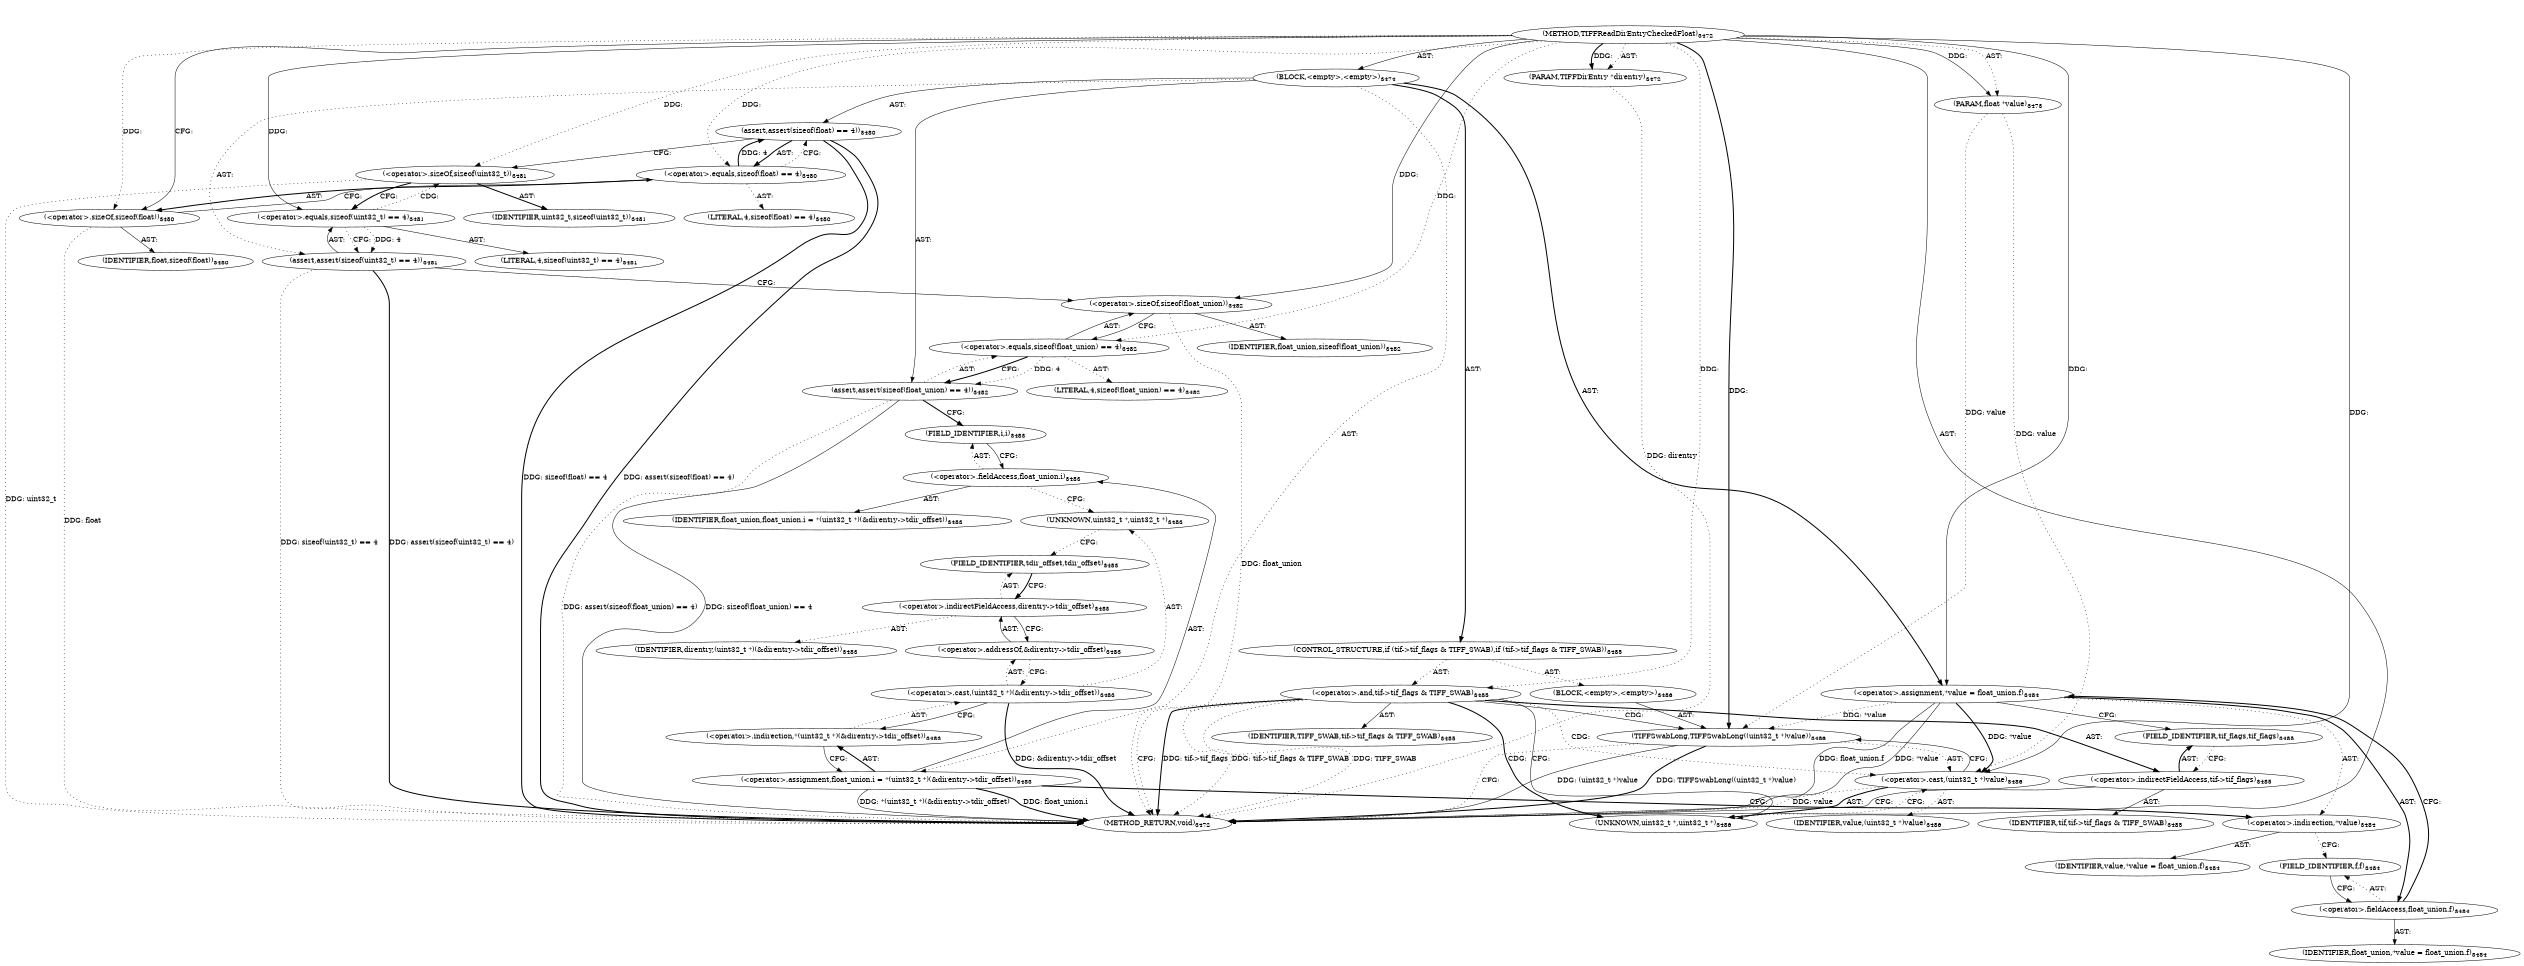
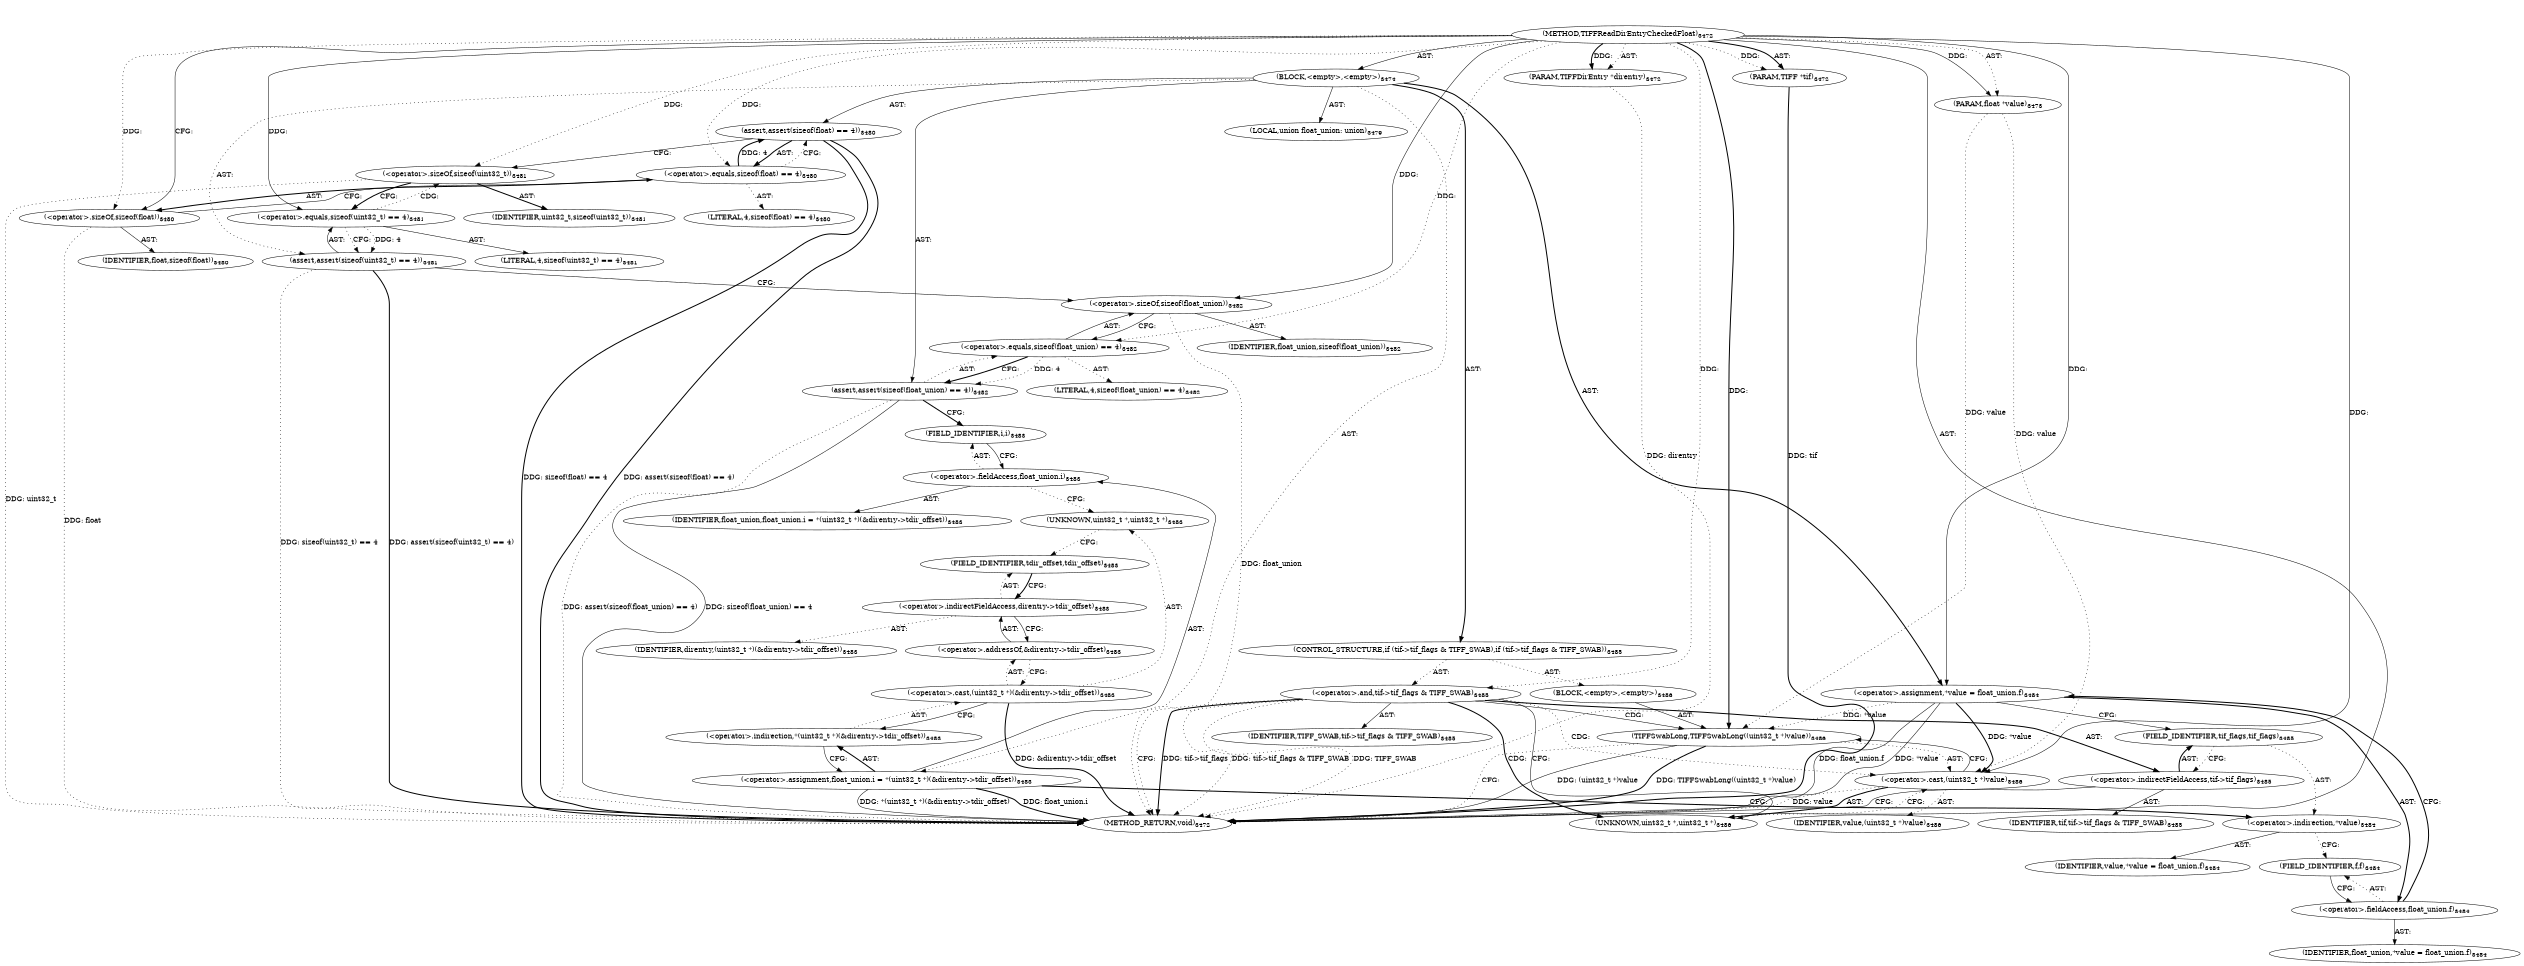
  digraph {
    edge [style=dotted]
    n1 [label=<(METHOD,TIFFReadDirEntryCheckedFloat)<SUB>3472</SUB>>]
+   n2 [label=<(PARAM,TIFF *tif)<SUB>3472</SUB>>]
    n3 [label=<(PARAM,TIFFDirEntry *direntry)<SUB>3472</SUB>>]
    n4 [label=<(PARAM,float *value)<SUB>3473</SUB>>]
    n5 [label=<(BLOCK,&lt;empty&gt;,&lt;empty&gt;)<SUB>3474</SUB>>]
    n6 [label=<(&lt;operator&gt;.equals,sizeof(float) == 4)<SUB>3480</SUB>>]
    n7 [label=<(&lt;operator&gt;.sizeOf,sizeof(float))<SUB>3480</SUB>>]
    n8 [label=<(&lt;operator&gt;.equals,sizeof(uint32_t) == 4)<SUB>3481</SUB>>]
    n9 [label=<(&lt;operator&gt;.sizeOf,sizeof(uint32_t))<SUB>3481</SUB>>]
    n10 [label=<(&lt;operator&gt;.equals,sizeof(float_union) == 4)<SUB>3482</SUB>>]
    n11 [label=<(&lt;operator&gt;.sizeOf,sizeof(float_union))<SUB>3482</SUB>>]
    n12 [label=<(&lt;operator&gt;.assignment,*value = float_union.f)<SUB>3484</SUB>>]
    n13 [label=<(&lt;operator&gt;.and,tif-&gt;tif_flags &amp; TIFF_SWAB)<SUB>3485</SUB>>]
    n14 [label=<(TIFFSwabLong,TIFFSwabLong((uint32_t *)value))<SUB>3486</SUB>>]
    n15 [label=<(&lt;operator&gt;.cast,(uint32_t *)value)<SUB>3486</SUB>>]
    n16 [label=<(METHOD_RETURN,void)<SUB>3472</SUB>>]
+   n17 [label=<(LOCAL,union float_union: union)<SUB>3479</SUB>>]
    n18 [label=<(assert,assert(sizeof(float) == 4))<SUB>3480</SUB>>]
    n19 [label=<(assert,assert(sizeof(uint32_t) == 4))<SUB>3481</SUB>>]
    n20 [label=<(assert,assert(sizeof(float_union) == 4))<SUB>3482</SUB>>]
    n21 [label=<(&lt;operator&gt;.assignment,float_union.i = *(uint32_t *)(&amp;direntry-&gt;tdir_offset))<SUB>3483</SUB>>]
    n22 [label=<(CONTROL_STRUCTURE,if (tif-&gt;tif_flags &amp; TIFF_SWAB),if (tif-&gt;tif_flags &amp; TIFF_SWAB))<SUB>3485</SUB>>]
    n23 [label=<(LITERAL,4,sizeof(float) == 4)<SUB>3480</SUB>>]
    n24 [label=<(IDENTIFIER,float,sizeof(float))<SUB>3480</SUB>>]
    n25 [label=<(LITERAL,4,sizeof(uint32_t) == 4)<SUB>3481</SUB>>]
    n26 [label=<(IDENTIFIER,uint32_t,sizeof(uint32_t))<SUB>3481</SUB>>]
    n27 [label=<(LITERAL,4,sizeof(float_union) == 4)<SUB>3482</SUB>>]
    n28 [label=<(IDENTIFIER,float_union,sizeof(float_union))<SUB>3482</SUB>>]
    n29 [label=<(&lt;operator&gt;.indirection,*value)<SUB>3484</SUB>>]
    n30 [label=<(&lt;operator&gt;.fieldAccess,float_union.f)<SUB>3484</SUB>>]
    n31 [label=<(FIELD_IDENTIFIER,tif_flags,tif_flags)<SUB>3485</SUB>>]
    n32 [label=<(&lt;operator&gt;.indirectFieldAccess,tif-&gt;tif_flags)<SUB>3485</SUB>>]
    n33 [label=<(IDENTIFIER,TIFF_SWAB,tif-&gt;tif_flags &amp; TIFF_SWAB)<SUB>3485</SUB>>]
    n34 [label=<(UNKNOWN,uint32_t *,uint32_t *)<SUB>3486</SUB>>]
    n35 [label=<(IDENTIFIER,value,(uint32_t *)value)<SUB>3486</SUB>>]
    n36 [label=<(FIELD_IDENTIFIER,i,i)<SUB>3483</SUB>>]
    n37 [label=<(&lt;operator&gt;.fieldAccess,float_union.i)<SUB>3483</SUB>>]
    n38 [label=<(&lt;operator&gt;.indirection,*(uint32_t *)(&amp;direntry-&gt;tdir_offset))<SUB>3483</SUB>>]
    n39 [label=<(BLOCK,&lt;empty&gt;,&lt;empty&gt;)<SUB>3486</SUB>>]
    n40 [label=<(IDENTIFIER,float_union,float_union.i = *(uint32_t *)(&amp;direntry-&gt;tdir_offset))<SUB>3483</SUB>>]
    n41 [label=<(UNKNOWN,uint32_t *,uint32_t *)<SUB>3483</SUB>>]
    n42 [label=<(&lt;operator&gt;.cast,(uint32_t *)(&amp;direntry-&gt;tdir_offset))<SUB>3483</SUB>>]
    n43 [label=<(IDENTIFIER,value,*value = float_union.f)<SUB>3484</SUB>>]
    n44 [label=<(FIELD_IDENTIFIER,f,f)<SUB>3484</SUB>>]
    n45 [label=<(FIELD_IDENTIFIER,tdir_offset,tdir_offset)<SUB>3483</SUB>>]
    n46 [label=<(&lt;operator&gt;.addressOf,&amp;direntry-&gt;tdir_offset)<SUB>3483</SUB>>]
    n47 [label=<(&lt;operator&gt;.indirectFieldAccess,direntry-&gt;tdir_offset)<SUB>3483</SUB>>]
    n48 [label=<(IDENTIFIER,direntry,(uint32_t *)(&amp;direntry-&gt;tdir_offset))<SUB>3483</SUB>>]
    n49 [label=<(IDENTIFIER,float_union,*value = float_union.f)<SUB>3484</SUB>>]
    n50 [label=<(IDENTIFIER,tif,tif-&gt;tif_flags &amp; TIFF_SWAB)<SUB>3485</SUB>>]
+   n1 -> n2 [label="AST: " style=bold]
+   n1 -> n2 [label="DDG: "]
    n1 -> n3 [label="AST: "]
    n1 -> n3 [label="DDG: " style=bold]
    n1 -> n4 [label="AST: "]
    n1 -> n4 [label="DDG: " style=solid]
    n1 -> n5 [label="AST: " style=solid]
    n1 -> n6 [label="DDG: "]
    n1 -> n7 [label="CFG: " style=solid]
    n1 -> n7 [label="DDG: "]
    n1 -> n8 [label="DDG: " style=solid]
    n1 -> n9 [label="DDG: "]
    n1 -> n10 [label="DDG: "]
    n1 -> n11 [label="DDG: " style=solid]
    n1 -> n12 [label="DDG: " style=solid]
    n1 -> n13 [label="DDG: "]
    n1 -> n14 [label="DDG: " style=bold]
    n1 -> n15 [label="DDG: " style=solid]
    n1 -> n16 [label="AST: " style=solid]
+   n2 -> n16 [label="DDG: tif" style=bold]
    n3 -> n16 [label="DDG: direntry"]
    n4 -> n14 [label="DDG: value"]
    n4 -> n15 [label="DDG: value"]
    n5 -> n12 [label="AST: " style=bold]
+   n5 -> n17 [label="AST: " style=solid]
    n5 -> n18 [label="AST: " style=solid]
    n5 -> n19 [label="AST: "]
    n5 -> n20 [label="AST: " style=solid]
    n5 -> n21 [label="AST: "]
    n5 -> n22 [label="AST: " style=bold]
    n6 -> n7 [label="AST: " style=bold]
    n6 -> n18 [label="CFG: "]
    n6 -> n18 [label="DDG: 4" style=bold]
    n6 -> n23 [label="AST: "]
    n7 -> n6 [label="CFG: " style=solid]
    n7 -> n16 [label="DDG: float"]
    n7 -> n24 [label="AST: " style=solid]
    n8 -> n9 [label="CDG: "]
    n8 -> n19 [label="CFG: "]
    n8 -> n19 [label="DDG: 4"]
    n8 -> n25 [label="AST: " style=solid]
    n9 -> n8 [label="CFG: " style=bold]
    n9 -> n16 [label="DDG: uint32_t"]
    n9 -> n26 [label="AST: " style=bold]
    n10 -> n11 [label="AST: " style=solid]
    n10 -> n20 [label="CFG: " style=bold]
    n10 -> n20 [label="DDG: 4"]
    n10 -> n27 [label="AST: "]
    n11 -> n10 [label="CFG: " style=solid]
    n11 -> n16 [label="DDG: float_union"]
    n11 -> n28 [label="AST: " style=solid]
    n12 -> n14 [label="DDG: *value"]
    n12 -> n15 [label="DDG: *value" style=bold]
    n12 -> n16 [label="DDG: *value" style=solid]
    n12 -> n16 [label="DDG: float_union.f" style=solid]
-   n12 -> n29 [label="AST: "]
+   n31 -> n29 [label="AST: "]
    n12 -> n30 [label="AST: " style=bold]
    n12 -> n31 [label="CFG: " style=solid]
    n13 -> n14 [label="CDG: " style=solid]
    n13 -> n15 [label="CDG: "]
    n13 -> n16 [label="CFG: "]
    n13 -> n16 [label="DDG: tif-&gt;tif_flags" style=bold]
    n13 -> n16 [label="DDG: tif-&gt;tif_flags &amp; TIFF_SWAB"]
    n13 -> n16 [label="DDG: TIFF_SWAB"]
    n13 -> n32 [label="AST: " style=bold]
    n13 -> n33 [label="AST: " style=solid]
    n13 -> n34 [label="CFG: " style=solid]
    n13 -> n34 [label="CDG: " style=bold]
    n14 -> n15 [label="AST: "]
    n14 -> n16 [label="CFG: "]
    n14 -> n16 [label="DDG: (uint32_t *)value" style=solid]
    n14 -> n16 [label="DDG: TIFFSwabLong((uint32_t *)value)" style=bold]
    n15 -> n14 [label="CFG: " style=solid]
    n15 -> n16 [label="DDG: value"]
    n15 -> n34 [label="AST: " style=bold]
    n15 -> n35 [label="AST: "]
    n18 -> n6 [label="AST: " style=bold]
    n18 -> n9 [label="CFG: " style=solid]
    n18 -> n16 [label="DDG: sizeof(float) == 4" style=bold]
    n18 -> n16 [label="DDG: assert(sizeof(float) == 4)" style=bold]
    n19 -> n8 [label="AST: " style=solid]
    n19 -> n11 [label="CFG: " style=solid]
    n19 -> n16 [label="DDG: sizeof(uint32_t) == 4"]
    n19 -> n16 [label="DDG: assert(sizeof(uint32_t) == 4)" style=bold]
    n20 -> n10 [label="AST: "]
    n20 -> n16 [label="DDG: sizeof(float_union) == 4" style=solid]
    n20 -> n16 [label="DDG: assert(sizeof(float_union) == 4)"]
    n20 -> n36 [label="CFG: " style=bold]
    n21 -> n16 [label="DDG: float_union.i" style=bold]
    n21 -> n16 [label="DDG: *(uint32_t *)(&amp;direntry-&gt;tdir_offset)" style=solid]
    n21 -> n29 [label="CFG: " style=bold]
    n21 -> n37 [label="AST: " style=solid]
    n21 -> n38 [label="AST: " style=bold]
    n22 -> n13 [label="AST: "]
    n22 -> n39 [label="AST: "]
    n29 -> n43 [label="AST: " style=solid]
    n29 -> n44 [label="CFG: "]
    n30 -> n12 [label="CFG: " style=bold]
    n30 -> n44 [label="AST: "]
    n30 -> n49 [label="AST: " style=solid]
    n31 -> n32 [label="CFG: "]
    n32 -> n16 [label="CFG: " style=solid]
    n32 -> n31 [label="AST: " style=bold]
    n32 -> n50 [label="AST: " style=solid]
    n34 -> n15 [label="CFG: "]
    n36 -> n37 [label="CFG: " style=solid]
    n37 -> n36 [label="AST: "]
    n37 -> n40 [label="AST: " style=solid]
    n37 -> n41 [label="CFG: "]
    n38 -> n21 [label="CFG: " style=solid]
    n38 -> n42 [label="AST: "]
    n39 -> n14 [label="AST: " style=solid]
    n41 -> n45 [label="CFG: "]
    n42 -> n16 [label="DDG: &amp;direntry-&gt;tdir_offset" style=bold]
    n42 -> n38 [label="CFG: " style=solid]
    n42 -> n41 [label="AST: "]
    n42 -> n46 [label="AST: "]
    n44 -> n30 [label="CFG: " style=solid]
    n45 -> n47 [label="CFG: " style=bold]
    n46 -> n42 [label="CFG: "]
    n46 -> n47 [label="AST: " style=solid]
    n47 -> n45 [label="AST: "]
    n47 -> n46 [label="CFG: " style=solid]
    n47 -> n48 [label="AST: "]
  }
